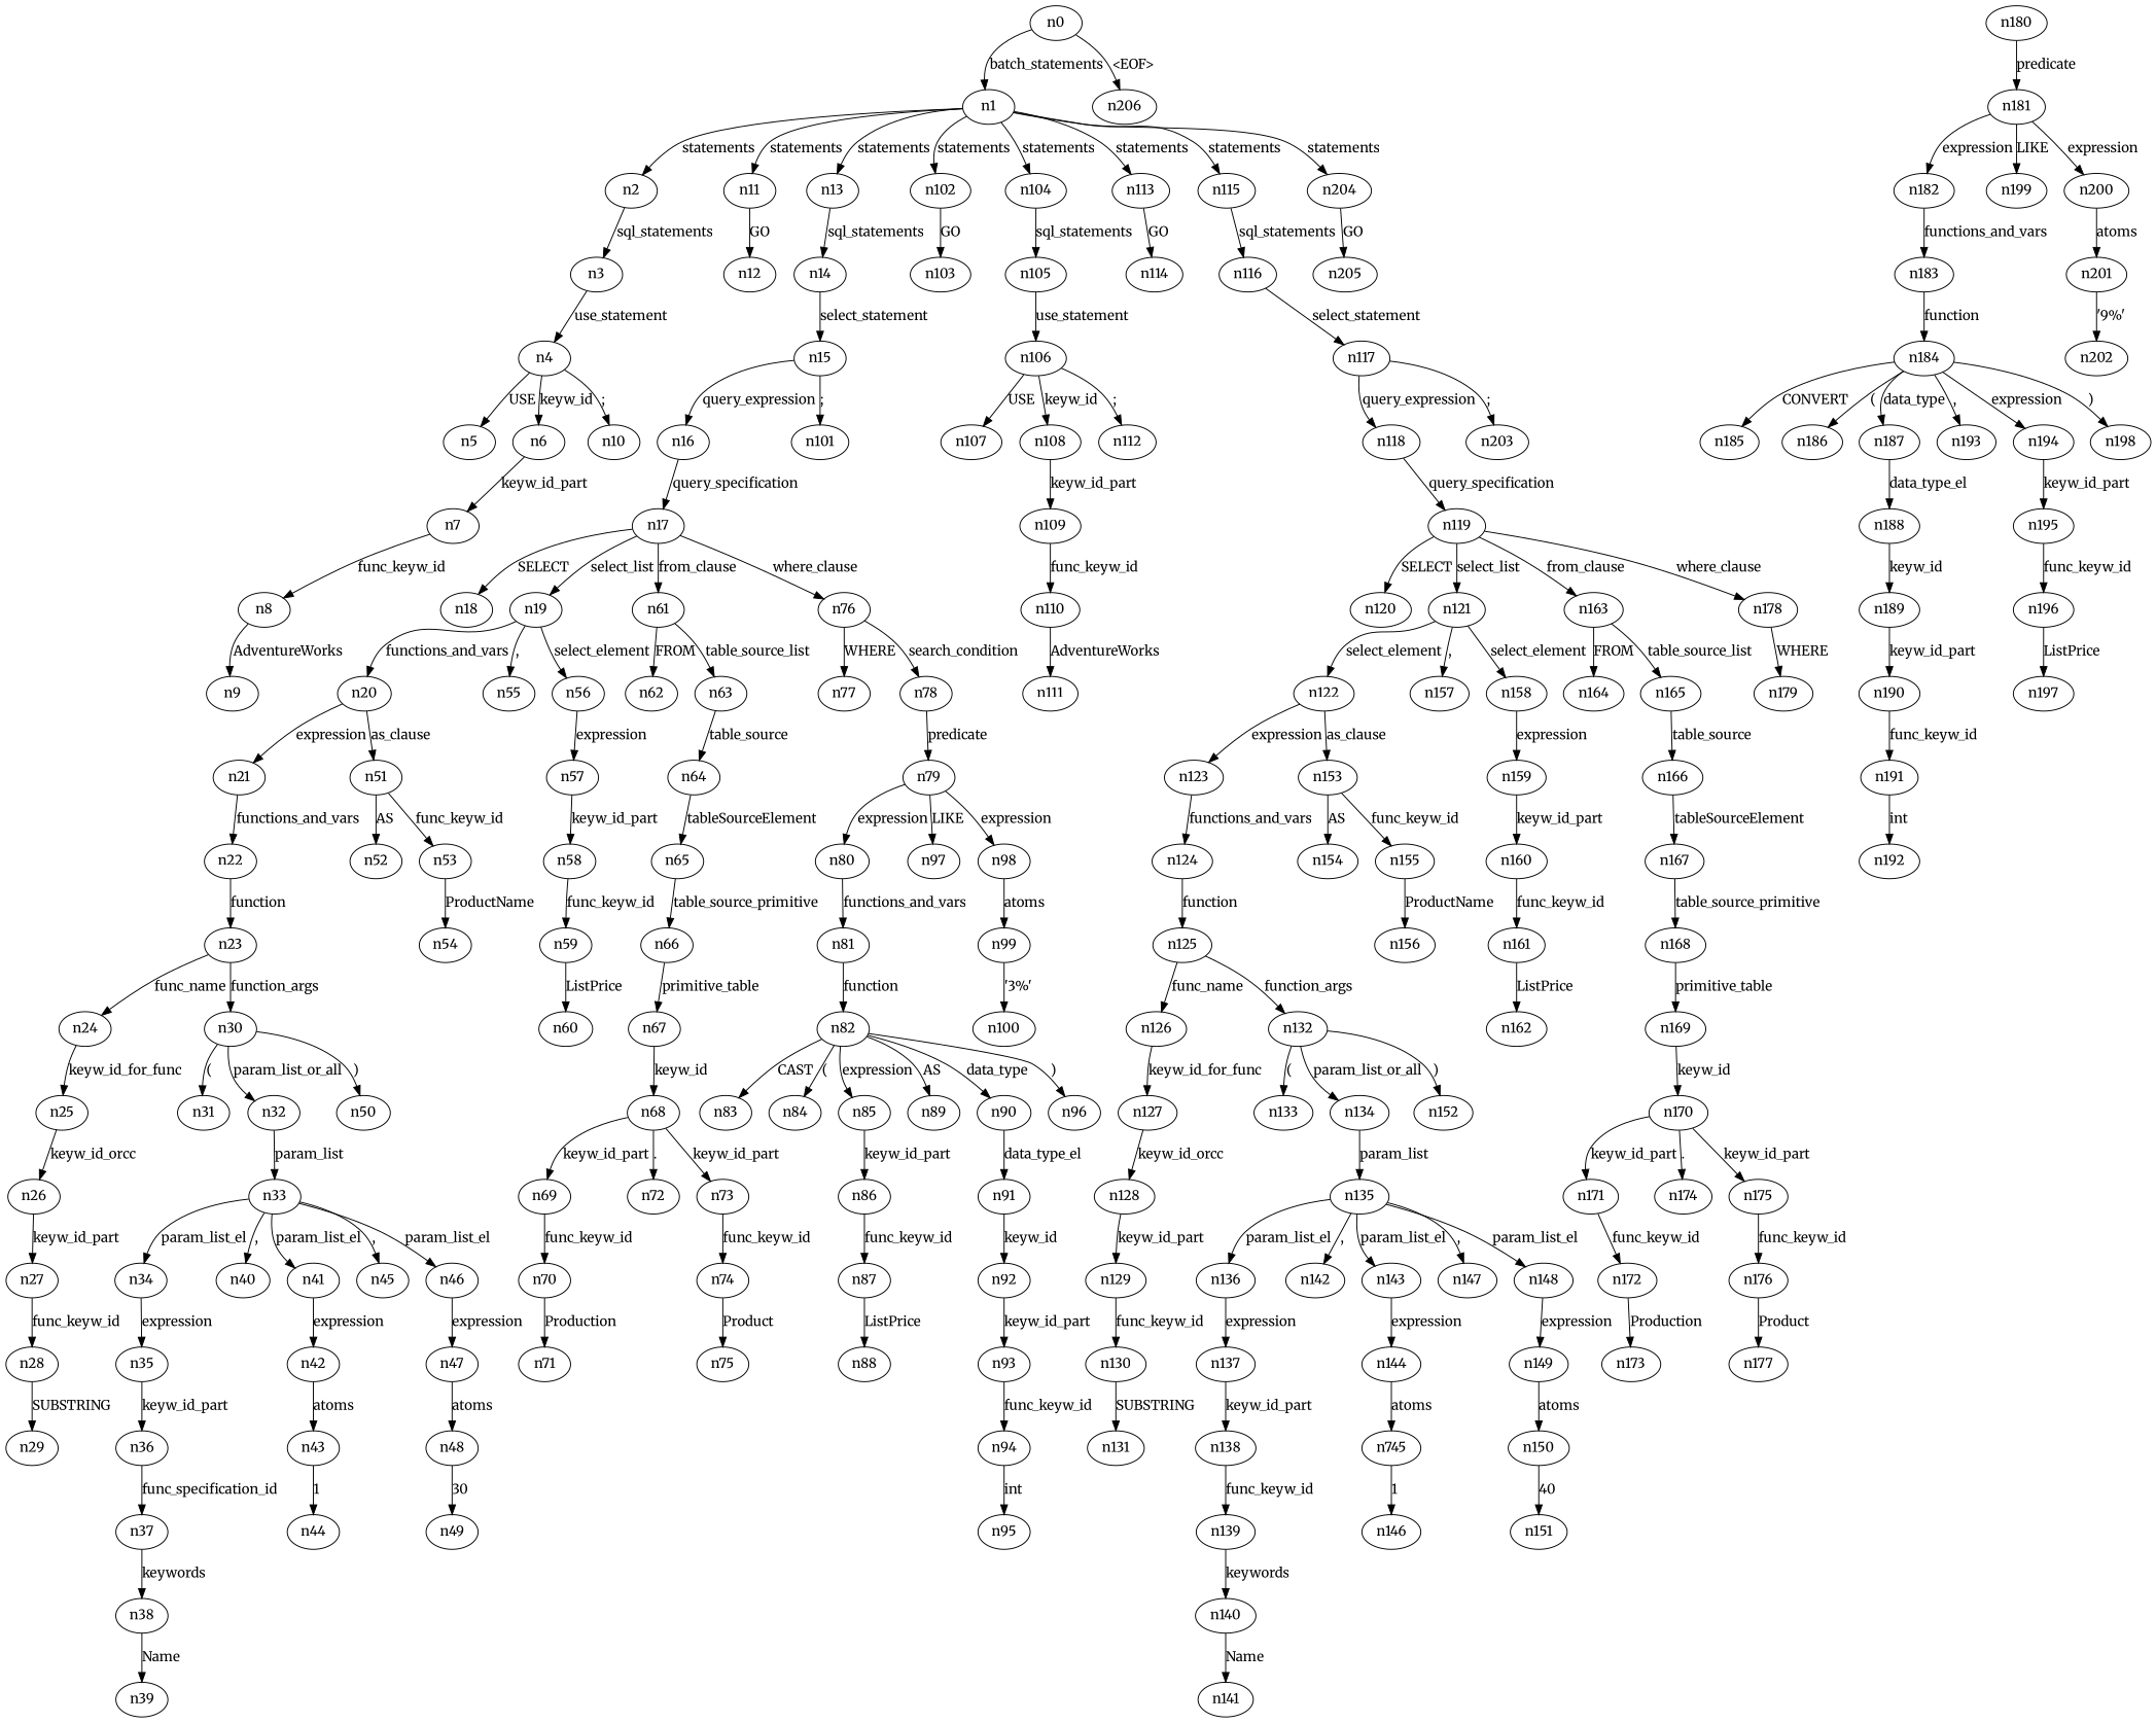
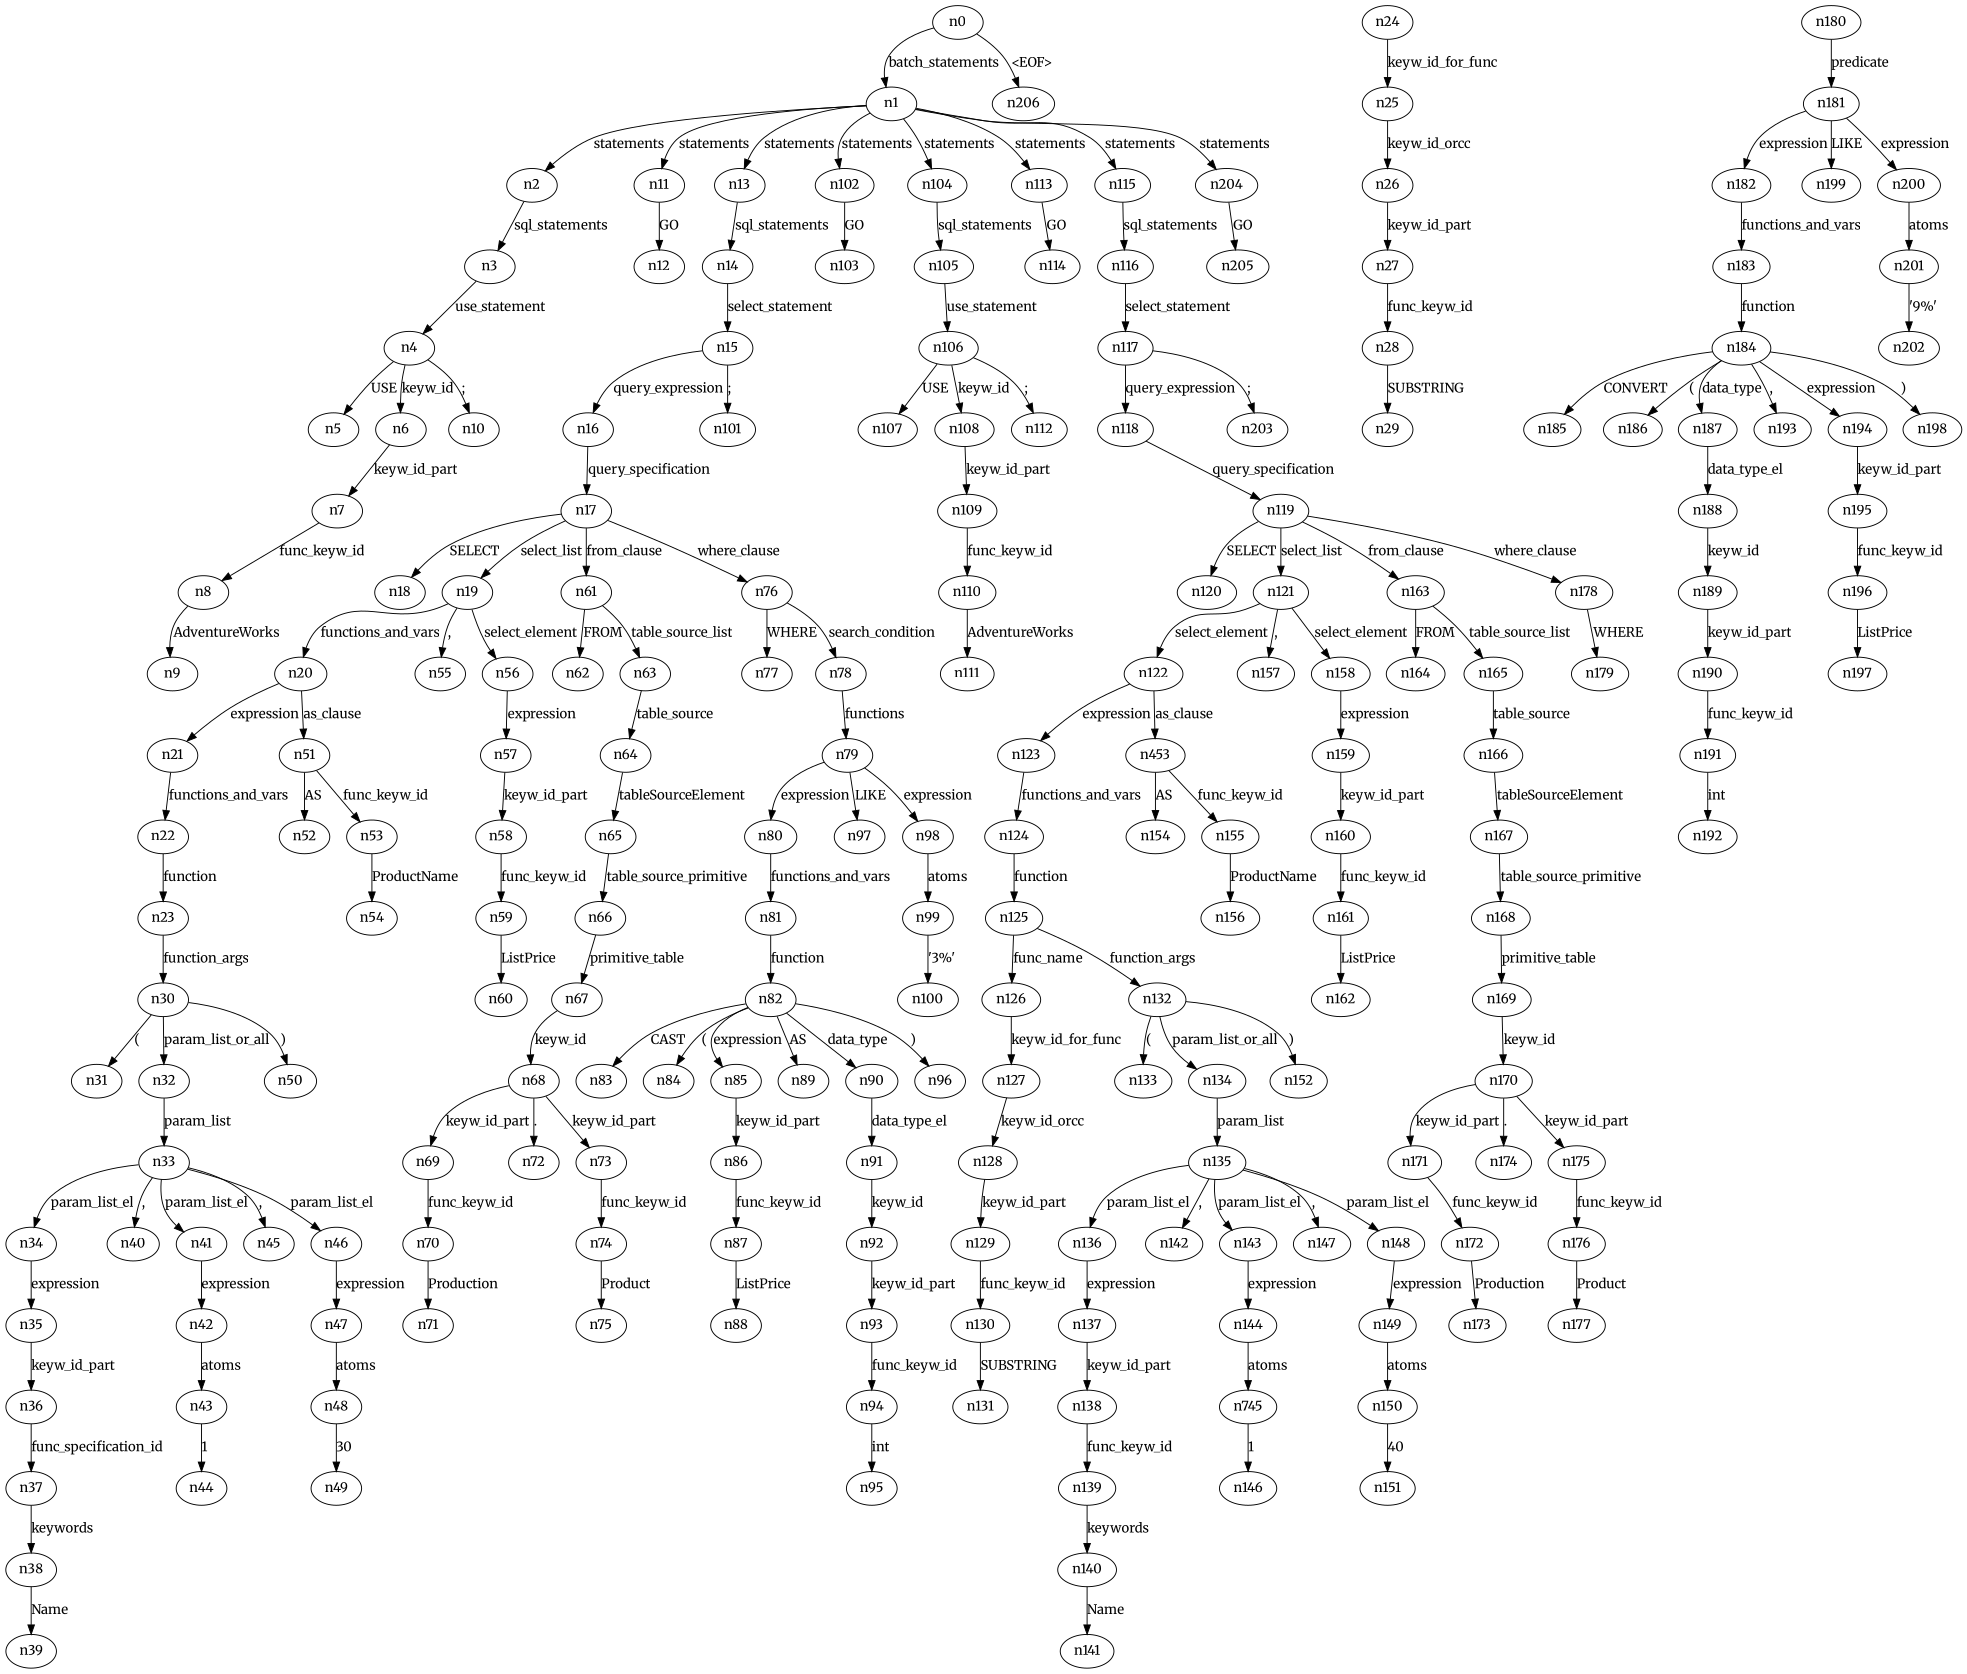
  digraph {
    fontname=Merriweather
    node [fontname=Merriweather]
    edge [fontname=Merriweather]
    n0
    n1
    n206
    n2
    n11
    n13
    n102
    n104
    n113
    n115
    n204
    n3
    n12
    n14
    n103
    n105
    n114
    n116
    n205
    n4
    n5
    n6
    n10
    n7
    n8
    n9
    n15
    n16
    n101
    n17
    n18
    n19
    n61
    n76
    n20
    n55
    n56
    n62
    n63
    n77
    n78
    n21
    n51
    n57
    n22
    n52
    n53
    n23
    n24
    n30
    n25
    n31
    n32
    n50
    n26
    n27
    n28
    n29
    n33
    n34
    n40
    n41
    n45
    n46
    n35
    n42
    n47
    n36
    n37
    n38
    n39
    n43
    n44
    n48
    n49
    n54
    n58
    n59
    n60
    n64
    n65
    n66
    n67
    n68
    n69
    n72
    n73
    n70
    n74
    n71
    n75
    n79
    n80
    n97
    n98
    n81
    n99
    n82
    n83
    n84
    n85
    n89
    n90
    n96
    n86
    n91
    n87
    n88
    n92
    n93
    n94
    n95
    n100
    n106
    n107
    n108
    n112
    n109
    n110
    n111
    n117
    n118
    n203
    n119
    n120
    n121
    n163
    n178
    n122
    n157
    n158
    n164
    n165
    n179
    n123
-   n153
+   n153 [label=n453]
    n159
    n124
    n154
    n155
    n125
    n126
    n132
    n127
    n133
    n134
    n152
    n128
    n129
    n130
    n131
    n135
    n136
    n142
    n143
    n147
    n148
    n137
    n144
    n149
    n138
    n139
    n140
    n141
    n145 [label=n745]
    n146
    n150
    n151
    n156
    n160
    n161
    n162
    n166
    n167
    n168
    n169
    n170
    n171
    n174
    n175
    n172
    n176
    n173
    n177
    n180
    n181
    n182
    n199
    n200
    n183
    n201
    n184
    n185
    n186
    n187
    n193
    n194
    n198
    n188
    n195
    n189
    n190
    n191
    n192
    n196
    n197
    n202
    n0 -> n1 [label=batch_statements]
    n0 -> n206 [label="<EOF>"]
    n1 -> n2 [label=statements]
    n1 -> n11 [label=statements]
    n1 -> n13 [label=statements]
    n1 -> n102 [label=statements]
    n1 -> n104 [label=statements]
    n1 -> n113 [label=statements]
    n1 -> n115 [label=statements]
    n1 -> n204 [label=statements]
    n2 -> n3 [label=sql_statements]
    n11 -> n12 [label=GO]
    n13 -> n14 [label=sql_statements]
    n102 -> n103 [label=GO]
    n104 -> n105 [label=sql_statements]
    n113 -> n114 [label=GO]
    n115 -> n116 [label=sql_statements]
    n204 -> n205 [label=GO]
    n3 -> n4 [label=use_statement]
    n14 -> n15 [label=select_statement]
    n105 -> n106 [label=use_statement]
    n116 -> n117 [label=select_statement]
    n4 -> n5 [label=USE]
    n4 -> n6 [label=keyw_id]
    n4 -> n10 [label=";"]
    n6 -> n7 [label=keyw_id_part]
    n7 -> n8 [label=func_keyw_id]
    n8 -> n9 [label=AdventureWorks]
    n15 -> n16 [label=query_expression]
    n15 -> n101 [label=";"]
    n16 -> n17 [label=query_specification]
    n17 -> n18 [label=SELECT]
    n17 -> n19 [label=select_list]
    n17 -> n61 [label=from_clause]
    n17 -> n76 [label=where_clause]
    n19 -> n20 [label=functions_and_vars]
    n19 -> n55 [label=","]
    n19 -> n56 [label=select_element]
    n61 -> n62 [label=FROM]
    n61 -> n63 [label=table_source_list]
    n76 -> n77 [label=WHERE]
    n76 -> n78 [label=search_condition]
    n20 -> n21 [label=expression]
    n20 -> n51 [label=as_clause]
    n56 -> n57 [label=expression]
    n63 -> n64 [label=table_source]
-   n78 -> n79 [label=predicate]
+   n78 -> n79 [label=functions]
    n21 -> n22 [label=functions_and_vars]
    n51 -> n52 [label=AS]
    n51 -> n53 [label=func_keyw_id]
    n57 -> n58 [label=keyw_id_part]
    n22 -> n23 [label=function]
    n53 -> n54 [label=ProductName]
-   n23 -> n24 [label=func_name]
    n23 -> n30 [label=function_args]
    n24 -> n25 [label=keyw_id_for_func]
    n30 -> n31 [label="("]
    n30 -> n32 [label=param_list_or_all]
    n30 -> n50 [label=")"]
    n25 -> n26 [label=keyw_id_orcc]
    n32 -> n33 [label=param_list]
    n26 -> n27 [label=keyw_id_part]
    n27 -> n28 [label=func_keyw_id]
    n28 -> n29 [label=SUBSTRING]
    n33 -> n34 [label=param_list_el]
    n33 -> n40 [label=","]
    n33 -> n41 [label=param_list_el]
    n33 -> n45 [label=","]
    n33 -> n46 [label=param_list_el]
    n34 -> n35 [label=expression]
    n41 -> n42 [label=expression]
    n46 -> n47 [label=expression]
    n35 -> n36 [label=keyw_id_part]
    n42 -> n43 [label=atoms]
    n47 -> n48 [label=atoms]
    n36 -> n37 [label=func_specification_id]
    n37 -> n38 [label=keywords]
    n38 -> n39 [label=Name]
    n43 -> n44 [label=1]
    n48 -> n49 [label=30]
    n58 -> n59 [label=func_keyw_id]
    n59 -> n60 [label=ListPrice]
    n64 -> n65 [label=tableSourceElement]
    n65 -> n66 [label=table_source_primitive]
    n66 -> n67 [label=primitive_table]
    n67 -> n68 [label=keyw_id]
    n68 -> n69 [label=keyw_id_part]
    n68 -> n72 [label="."]
    n68 -> n73 [label=keyw_id_part]
    n69 -> n70 [label=func_keyw_id]
    n73 -> n74 [label=func_keyw_id]
    n70 -> n71 [label=Production]
    n74 -> n75 [label=Product]
    n79 -> n80 [label=expression]
    n79 -> n97 [label=LIKE]
    n79 -> n98 [label=expression]
    n80 -> n81 [label=functions_and_vars]
    n98 -> n99 [label=atoms]
    n81 -> n82 [label=function]
    n99 -> n100 [label="'3%'"]
    n82 -> n83 [label=CAST]
    n82 -> n84 [label="("]
    n82 -> n85 [label=expression]
    n82 -> n89 [label=AS]
    n82 -> n90 [label=data_type]
    n82 -> n96 [label=")"]
    n85 -> n86 [label=keyw_id_part]
    n90 -> n91 [label=data_type_el]
    n86 -> n87 [label=func_keyw_id]
    n91 -> n92 [label=keyw_id]
    n87 -> n88 [label=ListPrice]
    n92 -> n93 [label=keyw_id_part]
    n93 -> n94 [label=func_keyw_id]
    n94 -> n95 [label=int]
    n106 -> n107 [label=USE]
    n106 -> n108 [label=keyw_id]
    n106 -> n112 [label=";"]
    n108 -> n109 [label=keyw_id_part]
    n109 -> n110 [label=func_keyw_id]
    n110 -> n111 [label=AdventureWorks]
    n117 -> n118 [label=query_expression]
    n117 -> n203 [label=";"]
    n118 -> n119 [label=query_specification]
    n119 -> n120 [label=SELECT]
    n119 -> n121 [label=select_list]
    n119 -> n163 [label=from_clause]
    n119 -> n178 [label=where_clause]
    n121 -> n122 [label=select_element]
    n121 -> n157 [label=","]
    n121 -> n158 [label=select_element]
    n163 -> n164 [label=FROM]
    n163 -> n165 [label=table_source_list]
    n178 -> n179 [label=WHERE]
    n122 -> n123 [label=expression]
    n122 -> n153 [label=as_clause]
    n158 -> n159 [label=expression]
    n165 -> n166 [label=table_source]
    n123 -> n124 [label=functions_and_vars]
    n153 -> n154 [label=AS]
    n153 -> n155 [label=func_keyw_id]
    n159 -> n160 [label=keyw_id_part]
    n124 -> n125 [label=function]
    n155 -> n156 [label=ProductName]
    n125 -> n126 [label=func_name]
    n125 -> n132 [label=function_args]
    n126 -> n127 [label=keyw_id_for_func]
    n132 -> n133 [label="("]
    n132 -> n134 [label=param_list_or_all]
    n132 -> n152 [label=")"]
    n127 -> n128 [label=keyw_id_orcc]
    n134 -> n135 [label=param_list]
    n128 -> n129 [label=keyw_id_part]
    n129 -> n130 [label=func_keyw_id]
    n130 -> n131 [label=SUBSTRING]
    n135 -> n136 [label=param_list_el]
    n135 -> n142 [label=","]
    n135 -> n143 [label=param_list_el]
    n135 -> n147 [label=","]
    n135 -> n148 [label=param_list_el]
    n136 -> n137 [label=expression]
    n143 -> n144 [label=expression]
    n148 -> n149 [label=expression]
    n137 -> n138 [label=keyw_id_part]
    n144 -> n145 [label=atoms]
    n149 -> n150 [label=atoms]
    n138 -> n139 [label=func_keyw_id]
    n139 -> n140 [label=keywords]
    n140 -> n141 [label=Name]
    n145 -> n146 [label=1]
    n150 -> n151 [label=40]
    n160 -> n161 [label=func_keyw_id]
    n161 -> n162 [label=ListPrice]
    n166 -> n167 [label=tableSourceElement]
    n167 -> n168 [label=table_source_primitive]
    n168 -> n169 [label=primitive_table]
    n169 -> n170 [label=keyw_id]
    n170 -> n171 [label=keyw_id_part]
    n170 -> n174 [label="."]
    n170 -> n175 [label=keyw_id_part]
    n171 -> n172 [label=func_keyw_id]
    n175 -> n176 [label=func_keyw_id]
    n172 -> n173 [label=Production]
    n176 -> n177 [label=Product]
    n180 -> n181 [label=predicate]
    n181 -> n182 [label=expression]
    n181 -> n199 [label=LIKE]
    n181 -> n200 [label=expression]
    n182 -> n183 [label=functions_and_vars]
    n200 -> n201 [label=atoms]
    n183 -> n184 [label=function]
    n201 -> n202 [label="'9%'"]
    n184 -> n185 [label=CONVERT]
    n184 -> n186 [label="("]
    n184 -> n187 [label=data_type]
    n184 -> n193 [label=","]
    n184 -> n194 [label=expression]
    n184 -> n198 [label=")"]
    n187 -> n188 [label=data_type_el]
    n194 -> n195 [label=keyw_id_part]
    n188 -> n189 [label=keyw_id]
    n195 -> n196 [label=func_keyw_id]
    n189 -> n190 [label=keyw_id_part]
    n190 -> n191 [label=func_keyw_id]
    n191 -> n192 [label=int]
    n196 -> n197 [label=ListPrice]
  }
